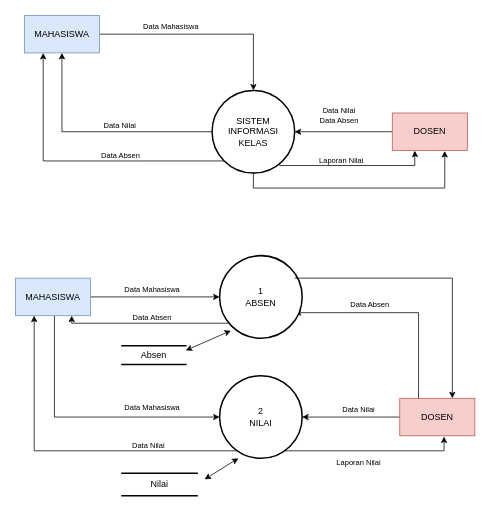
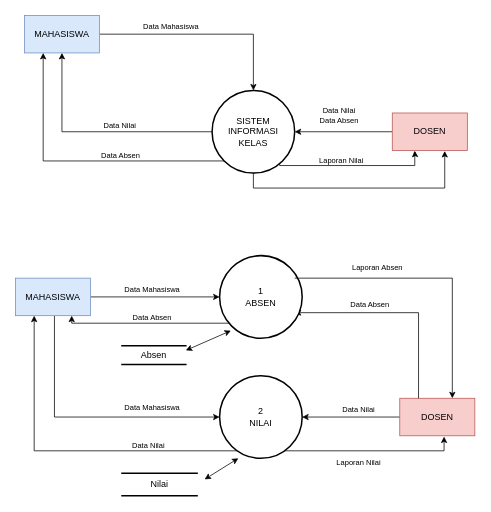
  <mxCell id="0" />
  <mxCell id="1" parent="0" />
  <mxCell id="2" style="edgeStyle=orthogonalEdgeStyle;rounded=0;orthogonalLoop=1;jettySize=auto;html=1;exitX=1;exitY=0.5;exitDx=0;exitDy=0;entryX=0.5;entryY=0;entryDx=0;entryDy=0;" edge="1" parent="1" source="3" target="7"><mxGeometry relative="1" as="geometry" /></mxCell>
  <mxCell id="3" value="MAHASISWA" style="html=1;dashed=0;whiteSpace=wrap;fillColor=#dae8fc;strokeColor=#6c8ebf;" vertex="1" parent="1"><mxGeometry x="32" y="20" width="100" height="50" as="geometry" /></mxCell>
  <mxCell id="4" style="edgeStyle=orthogonalEdgeStyle;rounded=0;orthogonalLoop=1;jettySize=auto;html=1;entryX=0.5;entryY=1;entryDx=0;entryDy=0;" edge="1" parent="1" source="7" target="3"><mxGeometry relative="1" as="geometry" /></mxCell>
  <mxCell id="5" style="edgeStyle=orthogonalEdgeStyle;rounded=0;orthogonalLoop=1;jettySize=auto;html=1;exitX=0.5;exitY=1;exitDx=0;exitDy=0;entryX=0.299;entryY=1.005;entryDx=0;entryDy=0;entryPerimeter=0;" edge="1" parent="1" target="9"><mxGeometry relative="1" as="geometry"><mxPoint x="372" y="210" as="sourcePoint" /><mxPoint x="607" y="180" as="targetPoint" /><Array as="points"><mxPoint x="372" y="220" /><mxPoint x="552" y="220" /><mxPoint x="552" y="202" /></Array></mxGeometry></mxCell>
  <mxCell id="6" style="edgeStyle=orthogonalEdgeStyle;rounded=0;orthogonalLoop=1;jettySize=auto;html=1;exitX=0;exitY=1;exitDx=0;exitDy=0;entryX=0.25;entryY=1;entryDx=0;entryDy=0;" edge="1" parent="1" source="7" target="3"><mxGeometry relative="1" as="geometry" /></mxCell>
  <mxCell id="7" value="SISTEM INFORMASI&lt;div&gt;KELAS&lt;/div&gt;" style="shape=ellipse;html=1;dashed=0;whiteSpace=wrap;aspect=fixed;perimeter=ellipsePerimeter;strokeWidth=2;" vertex="1" parent="1"><mxGeometry x="282" y="120" width="110" height="110" as="geometry" /></mxCell>
  <mxCell id="8" style="edgeStyle=orthogonalEdgeStyle;rounded=0;orthogonalLoop=1;jettySize=auto;html=1;exitX=0;exitY=0.5;exitDx=0;exitDy=0;" edge="1" parent="1" source="9" target="7"><mxGeometry relative="1" as="geometry" /></mxCell>
  <mxCell id="9" value="DOSEN" style="html=1;dashed=0;whiteSpace=wrap;fillColor=#f8cecc;strokeColor=#b85450;" vertex="1" parent="1"><mxGeometry x="522" y="150" width="100" height="50" as="geometry" /></mxCell>
  <mxCell id="10" style="edgeStyle=orthogonalEdgeStyle;rounded=0;orthogonalLoop=1;jettySize=auto;html=1;exitX=0.5;exitY=1;exitDx=0;exitDy=0;" edge="1" parent="1" source="9" target="9"><mxGeometry relative="1" as="geometry" /></mxCell>
  <mxCell id="11" style="edgeStyle=orthogonalEdgeStyle;rounded=0;orthogonalLoop=1;jettySize=auto;html=1;exitX=0.5;exitY=1;exitDx=0;exitDy=0;entryX=0.699;entryY=1.013;entryDx=0;entryDy=0;entryPerimeter=0;" edge="1" parent="1" source="7" target="9"><mxGeometry relative="1" as="geometry" /></mxCell>
  <mxCell id="12" value="&lt;font style=&quot;font-size: 10px;&quot;&gt;Data Nilai&lt;/font&gt;&lt;div style=&quot;font-size: 10px;&quot;&gt;&lt;font style=&quot;font-size: 10px;&quot;&gt;Data Absen&lt;/font&gt;&lt;/div&gt;" style="text;html=1;align=center;verticalAlign=middle;resizable=0;points=[];autosize=1;strokeColor=none;fillColor=none;rotation=0;" vertex="1" parent="1"><mxGeometry x="411" y="133" width="80" height="40" as="geometry" /></mxCell>
  <mxCell id="13" value="&lt;font style=&quot;font-size: 10px;&quot;&gt;Data Mahasiswa&lt;/font&gt;" style="text;html=1;align=center;verticalAlign=middle;resizable=0;points=[];autosize=1;strokeColor=none;fillColor=none;" vertex="1" parent="1"><mxGeometry x="177" y="20" width="100" height="30" as="geometry" /></mxCell>
  <mxCell id="14" value="&lt;font style=&quot;font-size: 10px;&quot;&gt;Data Nilai&lt;/font&gt;" style="text;html=1;align=center;verticalAlign=middle;resizable=0;points=[];autosize=1;strokeColor=none;fillColor=none;" vertex="1" parent="1"><mxGeometry x="124" y="152" width="70" height="30" as="geometry" /></mxCell>
  <mxCell id="15" value="&lt;font style=&quot;font-size: 10px;&quot;&gt;Data Absen&lt;/font&gt;" style="text;html=1;align=center;verticalAlign=middle;resizable=0;points=[];autosize=1;strokeColor=none;fillColor=none;" vertex="1" parent="1"><mxGeometry x="120" y="191" width="80" height="30" as="geometry" /></mxCell>
  <mxCell id="16" value="&lt;font style=&quot;font-size: 10px;&quot;&gt;Laporan Nilai&lt;/font&gt;" style="text;html=1;align=center;verticalAlign=middle;resizable=0;points=[];autosize=1;strokeColor=none;fillColor=none;" vertex="1" parent="1"><mxGeometry x="414" y="198" width="80" height="30" as="geometry" /></mxCell>
  <mxCell id="17" style="edgeStyle=orthogonalEdgeStyle;rounded=0;orthogonalLoop=1;jettySize=auto;html=1;entryX=0;entryY=0.5;entryDx=0;entryDy=0;" edge="1" parent="1" source="19" target="23"><mxGeometry relative="1" as="geometry" /></mxCell>
  <mxCell id="18" style="edgeStyle=orthogonalEdgeStyle;rounded=0;orthogonalLoop=1;jettySize=auto;html=1;entryX=0;entryY=0.5;entryDx=0;entryDy=0;" edge="1" parent="1" source="19" target="25"><mxGeometry relative="1" as="geometry"><Array as="points"><mxPoint x="72" y="555" /></Array></mxGeometry></mxCell>
  <mxCell id="19" value="MAHASISWA" style="html=1;dashed=0;whiteSpace=wrap;fillColor=#dae8fc;strokeColor=#6c8ebf;" vertex="1" parent="1"><mxGeometry x="20" y="370" width="100" height="50" as="geometry" /></mxCell>
  <mxCell id="20" style="edgeStyle=orthogonalEdgeStyle;rounded=0;orthogonalLoop=1;jettySize=auto;html=1;entryX=1;entryY=0.5;entryDx=0;entryDy=0;" edge="1" parent="1" source="21" target="25"><mxGeometry relative="1" as="geometry" /></mxCell>
  <mxCell id="21" value="DOSEN" style="html=1;dashed=0;whiteSpace=wrap;fillColor=#f8cecc;strokeColor=#b85450;" vertex="1" parent="1"><mxGeometry x="532" y="530" width="100" height="50" as="geometry" /></mxCell>
  <mxCell id="22" style="edgeStyle=orthogonalEdgeStyle;rounded=0;orthogonalLoop=1;jettySize=auto;html=1;exitX=0.25;exitY=0;exitDx=0;exitDy=0;" edge="1" parent="1" source="21"><mxGeometry relative="1" as="geometry"><mxPoint x="392" y="416" as="targetPoint" /><Array as="points"><mxPoint x="557" y="416" /></Array></mxGeometry></mxCell>
  <mxCell id="23" value="1&lt;div&gt;ABSEN&lt;/div&gt;" style="shape=ellipse;html=1;dashed=0;whiteSpace=wrap;aspect=fixed;perimeter=ellipsePerimeter;strokeWidth=2;" vertex="1" parent="1"><mxGeometry x="292" y="340" width="110" height="110" as="geometry" /></mxCell>
  <mxCell id="24" style="edgeStyle=orthogonalEdgeStyle;rounded=0;orthogonalLoop=1;jettySize=auto;html=1;entryX=0.25;entryY=1;entryDx=0;entryDy=0;" edge="1" parent="1" source="25" target="19"><mxGeometry relative="1" as="geometry"><Array as="points"><mxPoint x="45" y="600" /></Array></mxGeometry></mxCell>
  <mxCell id="25" value="2&lt;div&gt;NILAI&lt;/div&gt;" style="shape=ellipse;html=1;dashed=0;whiteSpace=wrap;aspect=fixed;perimeter=ellipsePerimeter;strokeWidth=2;" vertex="1" parent="1"><mxGeometry x="292" y="500" width="110" height="110" as="geometry" /></mxCell>
  <mxCell id="26" style="edgeStyle=orthogonalEdgeStyle;rounded=0;orthogonalLoop=1;jettySize=auto;html=1;" edge="1" parent="1" target="21"><mxGeometry relative="1" as="geometry"><mxPoint x="392" y="370" as="sourcePoint" /><Array as="points"><mxPoint x="602" y="370" /></Array></mxGeometry></mxCell>
  <mxCell id="27" style="edgeStyle=orthogonalEdgeStyle;rounded=0;orthogonalLoop=1;jettySize=auto;html=1;entryX=0.59;entryY=1.02;entryDx=0;entryDy=0;entryPerimeter=0;" edge="1" parent="1" source="25" target="21"><mxGeometry relative="1" as="geometry"><Array as="points"><mxPoint x="591" y="600" /></Array></mxGeometry></mxCell>
  <mxCell id="28" value="Absen" style="html=1;dashed=0;whiteSpace=wrap;shape=partialRectangle;right=0;left=0;strokeWidth=2;" vertex="1" parent="1"><mxGeometry x="162" y="460" width="85" height="25" as="geometry" /></mxCell>
  <mxCell id="29" value="Nilai" style="html=1;dashed=0;whiteSpace=wrap;shape=partialRectangle;right=0;left=0;strokeWidth=2;" vertex="1" parent="1"><mxGeometry x="162" y="630" width="100" height="30" as="geometry" /></mxCell>
  <mxCell id="30" value="" style="endArrow=classic;startArrow=classic;html=1;rounded=0;exitX=1;exitY=0.25;exitDx=0;exitDy=0;" edge="1" parent="1" source="28"><mxGeometry width="50" height="50" relative="1" as="geometry"><mxPoint x="277" y="460" as="sourcePoint" /><mxPoint x="307" y="440" as="targetPoint" /></mxGeometry></mxCell>
  <mxCell id="31" value="" style="endArrow=classic;startArrow=classic;html=1;rounded=0;exitX=1;exitY=0.25;exitDx=0;exitDy=0;" edge="1" parent="1"><mxGeometry width="50" height="50" relative="1" as="geometry"><mxPoint x="272" y="638" as="sourcePoint" /><mxPoint x="317" y="610" as="targetPoint" /></mxGeometry></mxCell>
  <mxCell id="32" value="&lt;font style=&quot;font-size: 10px;&quot;&gt;Data Mahasiswa&lt;/font&gt;" style="text;html=1;align=center;verticalAlign=middle;resizable=0;points=[];autosize=1;strokeColor=none;fillColor=none;" vertex="1" parent="1"><mxGeometry x="152" y="370" width="100" height="30" as="geometry" /></mxCell>
+ <mxCell id="33" value="&lt;font style=&quot;font-size: 10px;&quot;&gt;Laporan Absen&lt;/font&gt;" style="text;html=1;align=center;verticalAlign=middle;resizable=0;points=[];autosize=1;strokeColor=none;fillColor=none;" vertex="1" parent="1"><mxGeometry x="457" y="340" width="90" height="30" as="geometry" /></mxCell>
  <mxCell id="34" value="&lt;font style=&quot;font-size: 10px;&quot;&gt;Data Absen&lt;/font&gt;" style="text;html=1;align=center;verticalAlign=middle;resizable=0;points=[];autosize=1;strokeColor=none;fillColor=none;" vertex="1" parent="1"><mxGeometry x="452" y="390" width="80" height="30" as="geometry" /></mxCell>
  <mxCell id="35" value="&lt;font style=&quot;font-size: 10px;&quot;&gt;Data Mahasiswa&lt;/font&gt;" style="text;html=1;align=center;verticalAlign=middle;resizable=0;points=[];autosize=1;strokeColor=none;fillColor=none;" vertex="1" parent="1"><mxGeometry x="152" y="527" width="100" height="30" as="geometry" /></mxCell>
  <mxCell id="36" style="edgeStyle=orthogonalEdgeStyle;rounded=0;orthogonalLoop=1;jettySize=auto;html=1;entryX=0.75;entryY=1;entryDx=0;entryDy=0;" edge="1" parent="1" source="23" target="19"><mxGeometry relative="1" as="geometry"><Array as="points"><mxPoint x="95" y="430" /></Array></mxGeometry></mxCell>
  <mxCell id="37" value="&lt;font style=&quot;font-size: 10px;&quot;&gt;Data Absen&lt;/font&gt;" style="text;html=1;align=center;verticalAlign=middle;resizable=0;points=[];autosize=1;strokeColor=none;fillColor=none;" vertex="1" parent="1"><mxGeometry x="162" y="407" width="80" height="30" as="geometry" /></mxCell>
  <mxCell id="38" value="&lt;font style=&quot;font-size: 10px;&quot;&gt;Laporan Nilai&lt;/font&gt;" style="text;html=1;align=center;verticalAlign=middle;resizable=0;points=[];autosize=1;strokeColor=none;fillColor=none;" vertex="1" parent="1"><mxGeometry x="437" y="600" width="80" height="30" as="geometry" /></mxCell>
  <mxCell id="39" value="&lt;font style=&quot;font-size: 10px;&quot;&gt;Data Nilai&lt;/font&gt;" style="text;html=1;align=center;verticalAlign=middle;resizable=0;points=[];autosize=1;strokeColor=none;fillColor=none;" vertex="1" parent="1"><mxGeometry x="442" y="530" width="70" height="30" as="geometry" /></mxCell>
  <mxCell id="40" value="&lt;font style=&quot;font-size: 10px;&quot;&gt;Data Nilai&lt;/font&gt;" style="text;html=1;align=center;verticalAlign=middle;resizable=0;points=[];autosize=1;strokeColor=none;fillColor=none;" vertex="1" parent="1"><mxGeometry x="162" y="578" width="70" height="30" as="geometry" /></mxCell>
